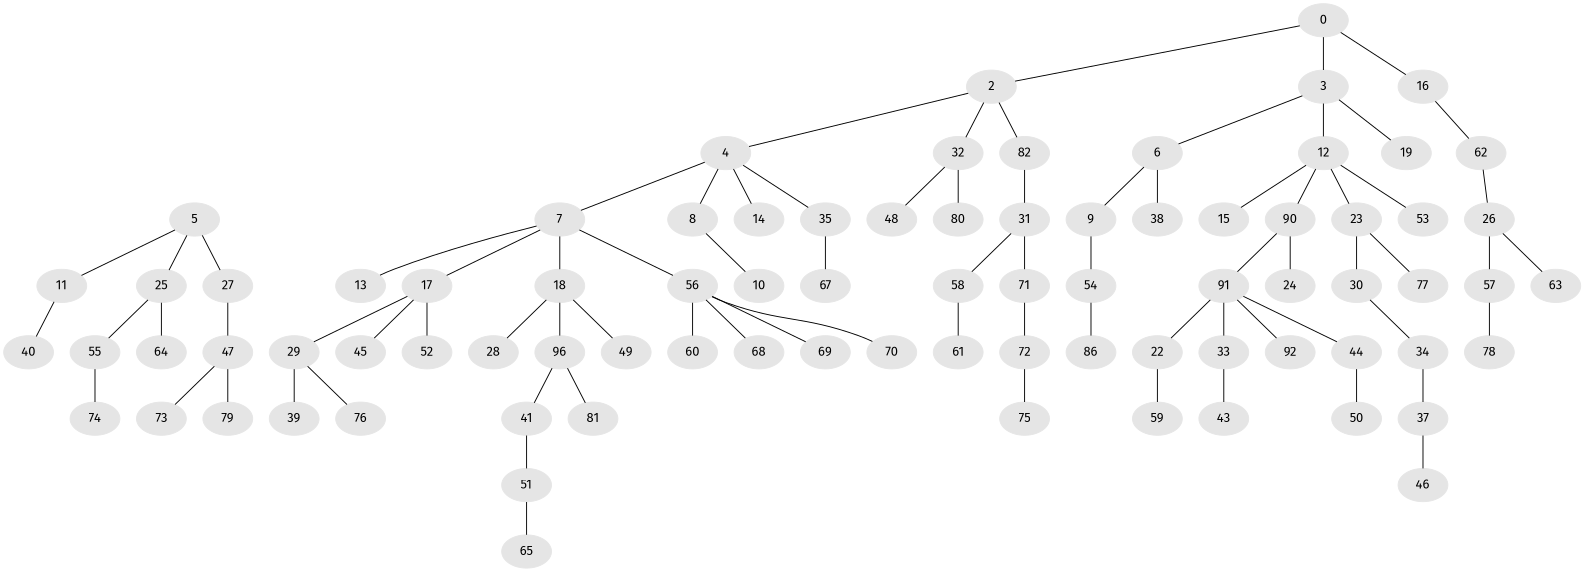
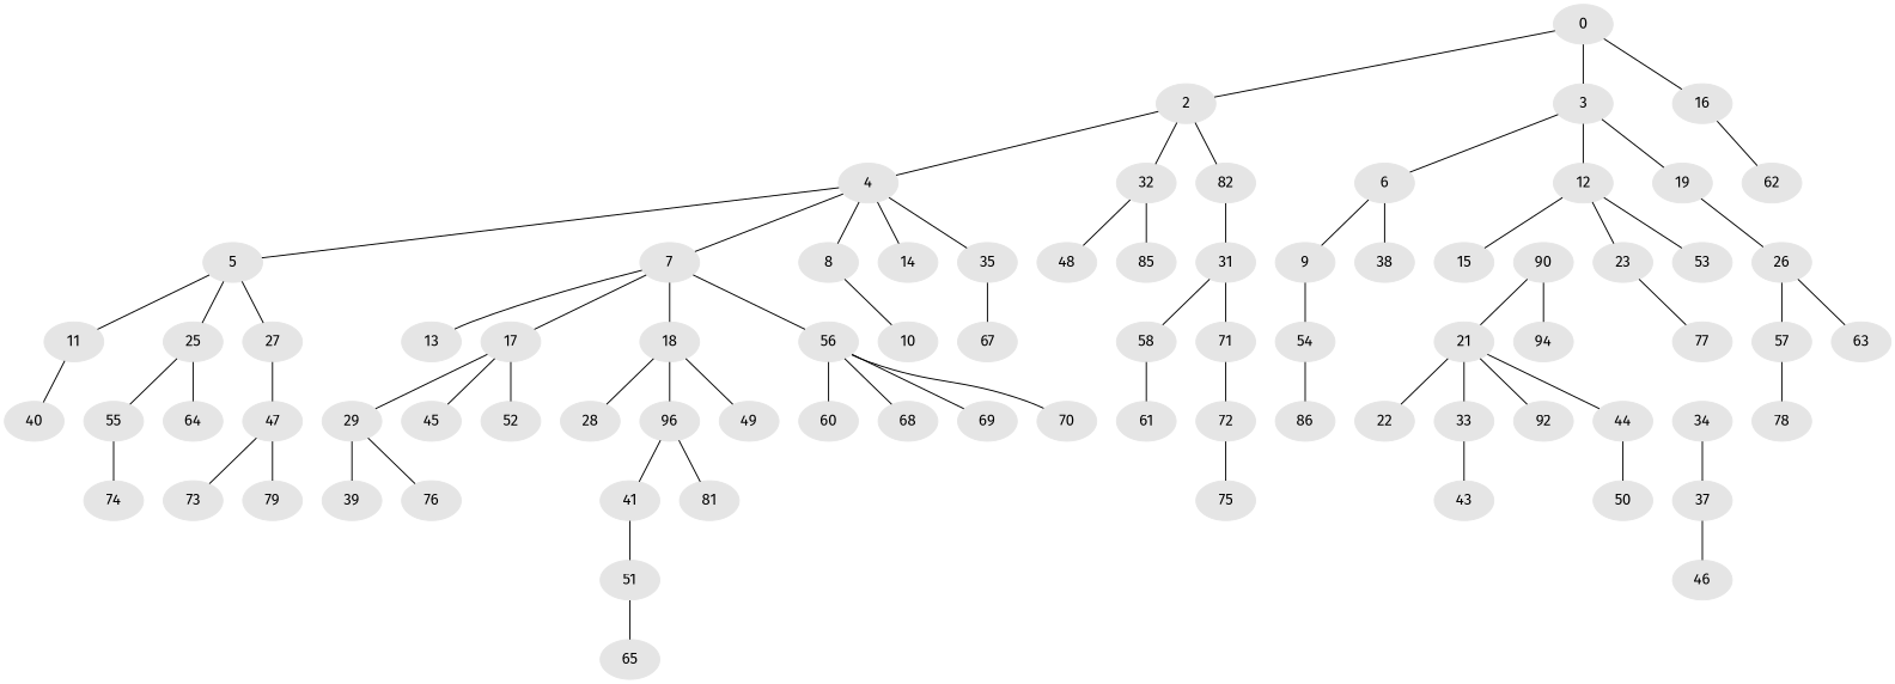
  graph {
    fontname="Fira Sans"
    node [color=gray90 fontname="Fira Sans" style=filled]
    edge [fontname="Fira Sans"]
    n1 [label=0]
    2
    3
    16
    4
    32
    82
    6
    12
    19
    62
    5
    7
    8
    14
    35
    48
-   80
+   80 [label=85]
    31
    9
    38
    15
    n23 [label=90]
    23
    53
    26
    11
    25
    27
    13
    17
    18
    56
    10
    67
    40
    55
    64
    47
    54
    58
    71
    29
    45
    52
    28
    n47 [label=96]
    49
    60
    68
    69
    70
    n53 [label=86]
-   21 [label=91]
-   24
-   30
+   21
+   24 [label=94]
    77
    39
    76
    41
    81
    57
    63
    22
    33
    n66 [label=92]
    44
-   59
    43
    50
    34
    74
    78
    73
    79
    37
    61
    72
    46
    51
    65
    75
    n1 -- 2
    n1 -- 3
    n1 -- 16
    2 -- 4
    2 -- 32
    2 -- 82
    3 -- 6
    3 -- 12
    3 -- 19
    16 -- 62
+   4 -- 5
    4 -- 7
    4 -- 8
    4 -- 14
    4 -- 35
    32 -- 48
    32 -- 80
    82 -- 31
    6 -- 9
    6 -- 38
    12 -- 15
-   12 -- n23
    12 -- 23
    12 -- 53
-   62 -- 26
+   19 -- 26
    5 -- 11
    5 -- 25
    5 -- 27
    7 -- 13
    7 -- 17
    7 -- 18
    7 -- 56
    8 -- 10
    35 -- 67
    31 -- 58
    31 -- 71
    9 -- 54
    n23 -- 21
    n23 -- 24
-   23 -- 30
    23 -- 77
    26 -- 57
    26 -- 63
    11 -- 40
    25 -- 55
    25 -- 64
    27 -- 47
    17 -- 29
    17 -- 45
    17 -- 52
    18 -- 28
    18 -- n47
    18 -- 49
    56 -- 60
    56 -- 68
    56 -- 69
    56 -- 70
    55 -- 74
    47 -- 73
    47 -- 79
    54 -- n53
    58 -- 61
    71 -- 72
    29 -- 39
    29 -- 76
    n47 -- 41
    n47 -- 81
    21 -- 22
    21 -- 33
    21 -- n66
    21 -- 44
-   30 -- 34
    41 -- 51
    57 -- 78
-   22 -- 59
    33 -- 43
    44 -- 50
    34 -- 37
    37 -- 46
    72 -- 75
    51 -- 65
  }
